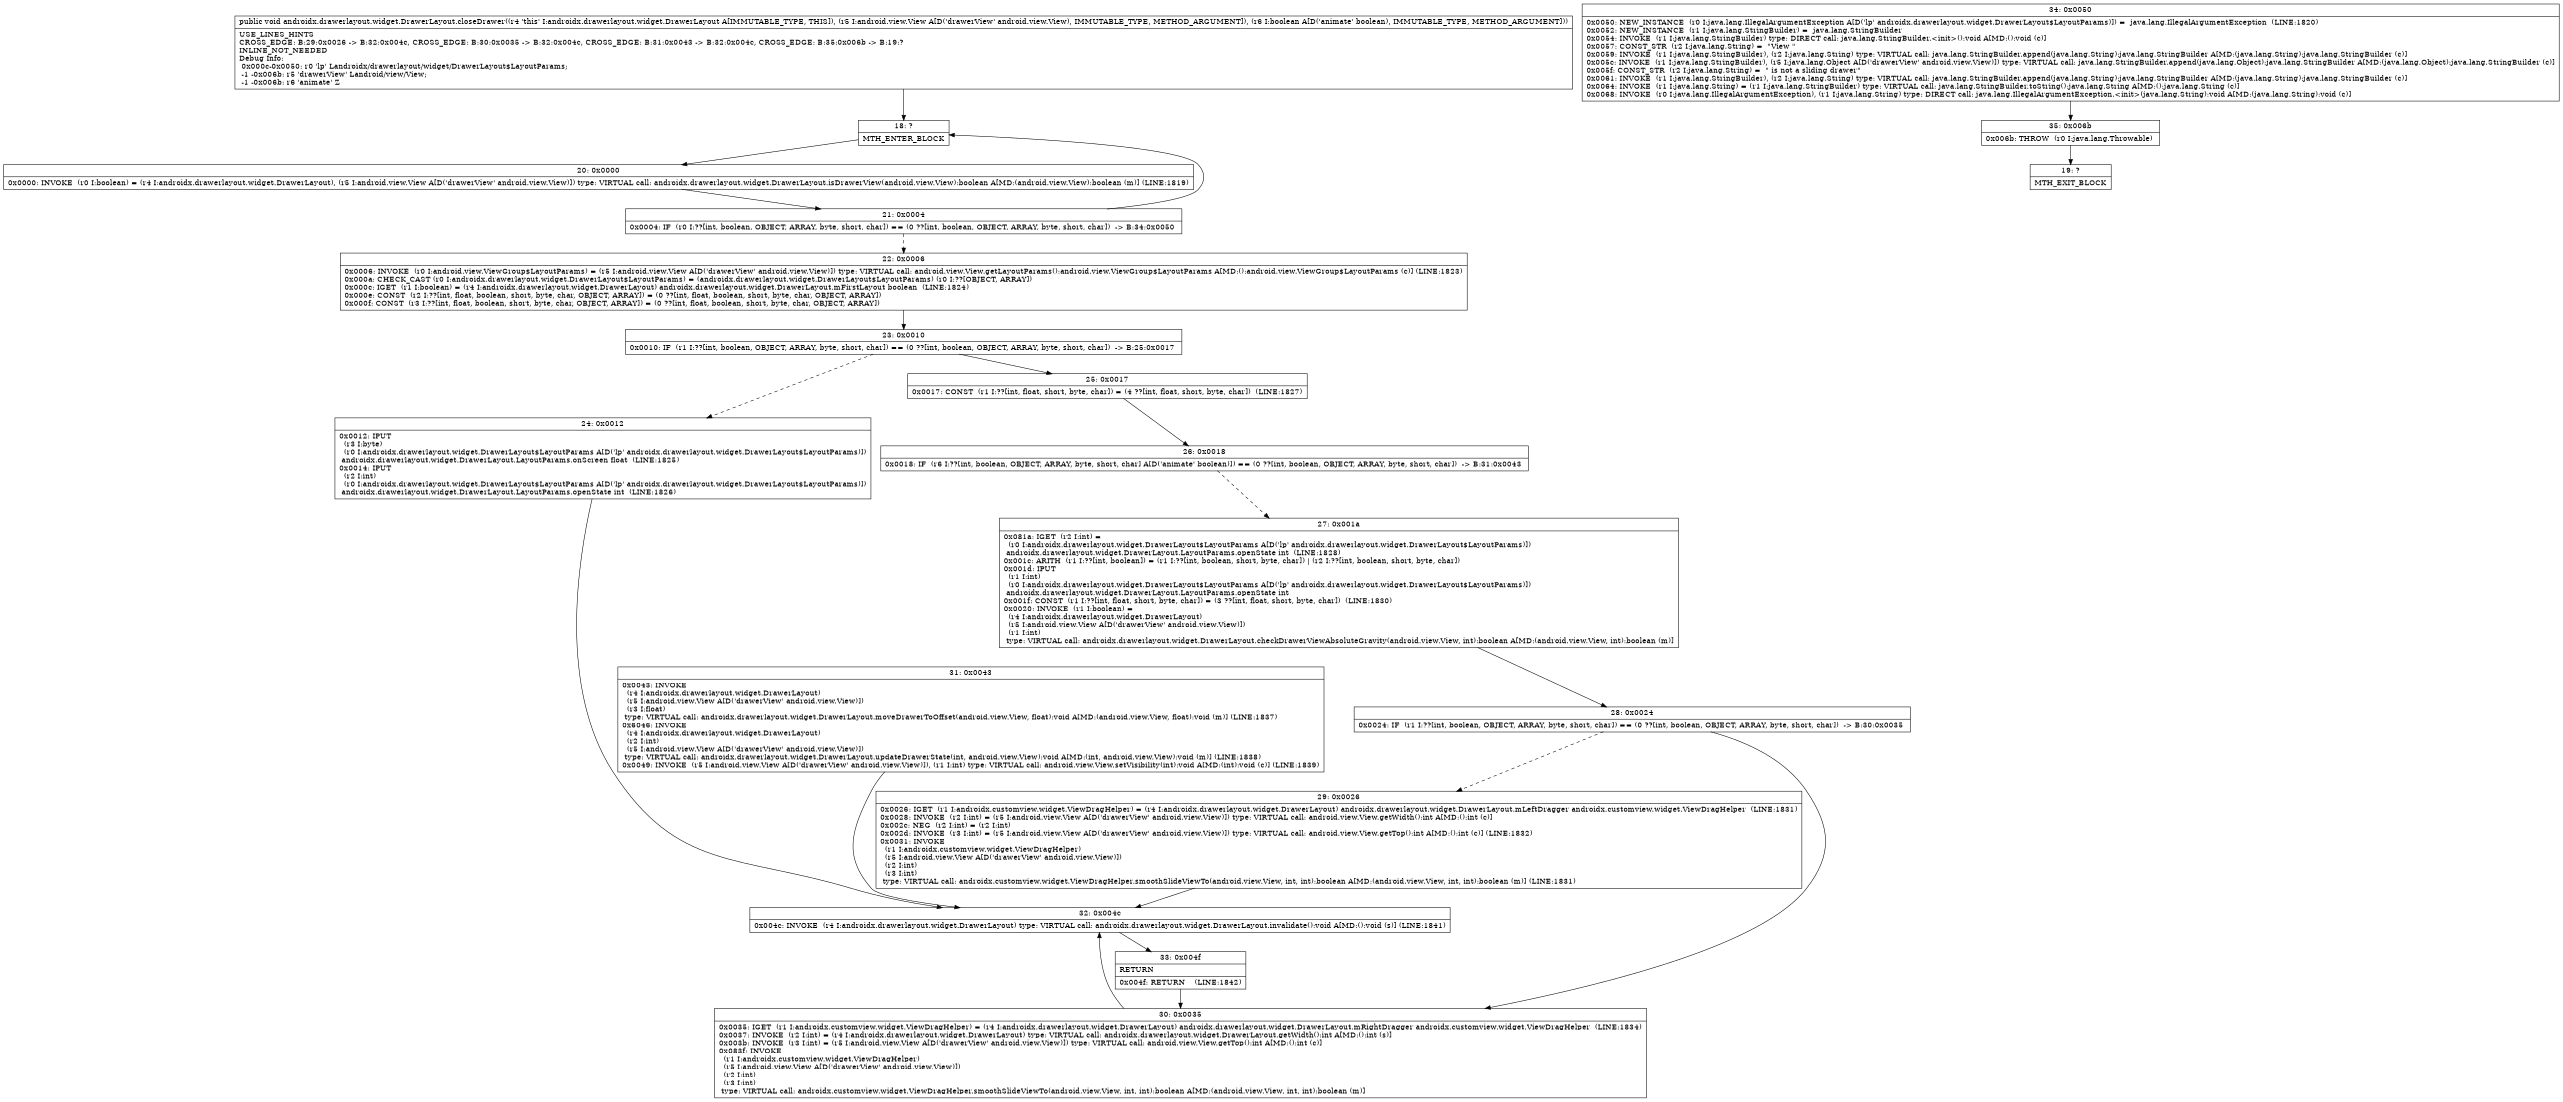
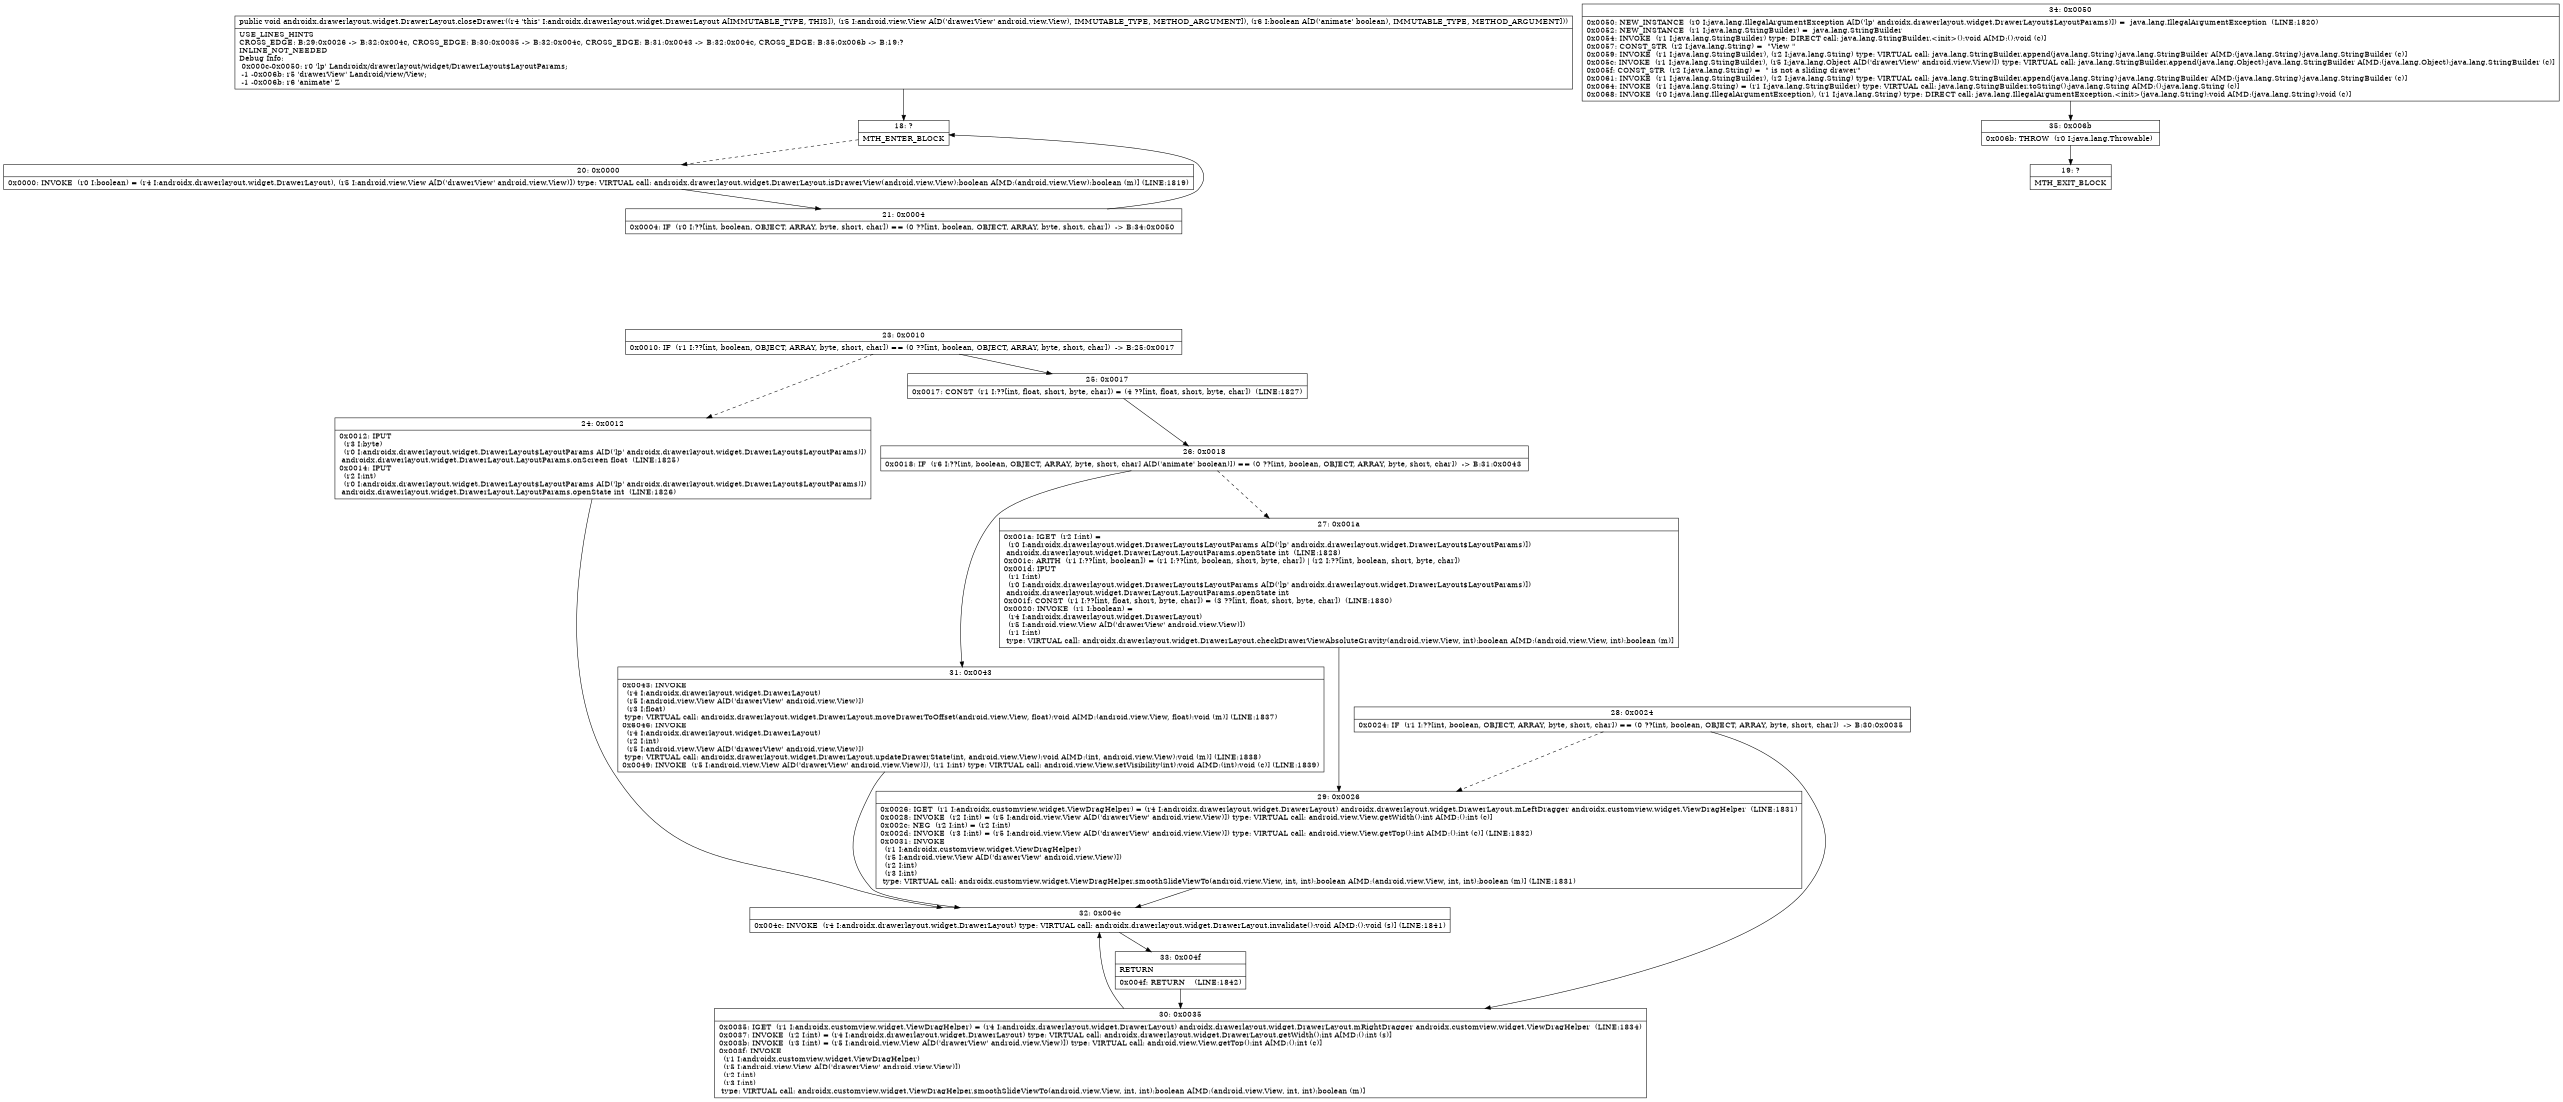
  digraph {
    node [shape=record]
    n1 [label="{18\:\ ?|MTH_ENTER_BLOCK\l}"]
    n2 [label="{20\:\ 0x0000|0x0000: INVOKE  (r0 I:boolean) = (r4 I:androidx.drawerlayout.widget.DrawerLayout), (r5 I:android.view.View A[D('drawerView' android.view.View)]) type: VIRTUAL call: androidx.drawerlayout.widget.DrawerLayout.isDrawerView(android.view.View):boolean A[MD:(android.view.View):boolean (m)] (LINE:1819)\l}"]
    n3 [label="{21\:\ 0x0004|0x0004: IF  (r0 I:??[int, boolean, OBJECT, ARRAY, byte, short, char]) == (0 ??[int, boolean, OBJECT, ARRAY, byte, short, char])  \-\> B:34:0x0050 \l}"]
-   n4 [label="{22\:\ 0x0006|0x0006: INVOKE  (r0 I:android.view.ViewGroup$LayoutParams) = (r5 I:android.view.View A[D('drawerView' android.view.View)]) type: VIRTUAL call: android.view.View.getLayoutParams():android.view.ViewGroup$LayoutParams A[MD:():android.view.ViewGroup$LayoutParams (c)] (LINE:1823)\l0x000a: CHECK_CAST (r0 I:androidx.drawerlayout.widget.DrawerLayout$LayoutParams) = (androidx.drawerlayout.widget.DrawerLayout$LayoutParams) (r0 I:??[OBJECT, ARRAY]) \l0x000c: IGET  (r1 I:boolean) = (r4 I:androidx.drawerlayout.widget.DrawerLayout) androidx.drawerlayout.widget.DrawerLayout.mFirstLayout boolean  (LINE:1824)\l0x000e: CONST  (r2 I:??[int, float, boolean, short, byte, char, OBJECT, ARRAY]) = (0 ??[int, float, boolean, short, byte, char, OBJECT, ARRAY]) \l0x000f: CONST  (r3 I:??[int, float, boolean, short, byte, char, OBJECT, ARRAY]) = (0 ??[int, float, boolean, short, byte, char, OBJECT, ARRAY]) \l}"]
    n5 [label="{23\:\ 0x0010|0x0010: IF  (r1 I:??[int, boolean, OBJECT, ARRAY, byte, short, char]) == (0 ??[int, boolean, OBJECT, ARRAY, byte, short, char])  \-\> B:25:0x0017 \l}"]
    n6 [label="{34\:\ 0x0050|0x0050: NEW_INSTANCE  (r0 I:java.lang.IllegalArgumentException A[D('lp' androidx.drawerlayout.widget.DrawerLayout$LayoutParams)]) =  java.lang.IllegalArgumentException  (LINE:1820)\l0x0052: NEW_INSTANCE  (r1 I:java.lang.StringBuilder) =  java.lang.StringBuilder \l0x0054: INVOKE  (r1 I:java.lang.StringBuilder) type: DIRECT call: java.lang.StringBuilder.\<init\>():void A[MD:():void (c)]\l0x0057: CONST_STR  (r2 I:java.lang.String) =  \"View \" \l0x0059: INVOKE  (r1 I:java.lang.StringBuilder), (r2 I:java.lang.String) type: VIRTUAL call: java.lang.StringBuilder.append(java.lang.String):java.lang.StringBuilder A[MD:(java.lang.String):java.lang.StringBuilder (c)]\l0x005c: INVOKE  (r1 I:java.lang.StringBuilder), (r5 I:java.lang.Object A[D('drawerView' android.view.View)]) type: VIRTUAL call: java.lang.StringBuilder.append(java.lang.Object):java.lang.StringBuilder A[MD:(java.lang.Object):java.lang.StringBuilder (c)]\l0x005f: CONST_STR  (r2 I:java.lang.String) =  \" is not a sliding drawer\" \l0x0061: INVOKE  (r1 I:java.lang.StringBuilder), (r2 I:java.lang.String) type: VIRTUAL call: java.lang.StringBuilder.append(java.lang.String):java.lang.StringBuilder A[MD:(java.lang.String):java.lang.StringBuilder (c)]\l0x0064: INVOKE  (r1 I:java.lang.String) = (r1 I:java.lang.StringBuilder) type: VIRTUAL call: java.lang.StringBuilder.toString():java.lang.String A[MD:():java.lang.String (c)]\l0x0068: INVOKE  (r0 I:java.lang.IllegalArgumentException), (r1 I:java.lang.String) type: DIRECT call: java.lang.IllegalArgumentException.\<init\>(java.lang.String):void A[MD:(java.lang.String):void (c)]\l}"]
    n7 [label="{35\:\ 0x006b|0x006b: THROW  (r0 I:java.lang.Throwable) \l}"]
    n8 [label="{24\:\ 0x0012|0x0012: IPUT  \l  (r3 I:byte)\l  (r0 I:androidx.drawerlayout.widget.DrawerLayout$LayoutParams A[D('lp' androidx.drawerlayout.widget.DrawerLayout$LayoutParams)])\l androidx.drawerlayout.widget.DrawerLayout.LayoutParams.onScreen float  (LINE:1825)\l0x0014: IPUT  \l  (r2 I:int)\l  (r0 I:androidx.drawerlayout.widget.DrawerLayout$LayoutParams A[D('lp' androidx.drawerlayout.widget.DrawerLayout$LayoutParams)])\l androidx.drawerlayout.widget.DrawerLayout.LayoutParams.openState int  (LINE:1826)\l}"]
    n9 [label="{25\:\ 0x0017|0x0017: CONST  (r1 I:??[int, float, short, byte, char]) = (4 ??[int, float, short, byte, char])  (LINE:1827)\l}"]
    n10 [label="{32\:\ 0x004c|0x004c: INVOKE  (r4 I:androidx.drawerlayout.widget.DrawerLayout) type: VIRTUAL call: androidx.drawerlayout.widget.DrawerLayout.invalidate():void A[MD:():void (s)] (LINE:1841)\l}"]
    n11 [label="{26\:\ 0x0018|0x0018: IF  (r6 I:??[int, boolean, OBJECT, ARRAY, byte, short, char] A[D('animate' boolean)]) == (0 ??[int, boolean, OBJECT, ARRAY, byte, short, char])  \-\> B:31:0x0043 \l}"]
    n12 [label="{33\:\ 0x004f|RETURN\l|0x004f: RETURN    (LINE:1842)\l}"]
-   n13 [label="{30\:\ 0x0035|0x0035: IGET  (r1 I:androidx.customview.widget.ViewDragHelper) = (r4 I:androidx.drawerlayout.widget.DrawerLayout) androidx.drawerlayout.widget.DrawerLayout.mRightDragger androidx.customview.widget.ViewDragHelper  (LINE:1834)\l0x0037: INVOKE  (r2 I:int) = (r4 I:androidx.drawerlayout.widget.DrawerLayout) type: VIRTUAL call: androidx.drawerlayout.widget.DrawerLayout.getWidth():int A[MD:():int (s)]\l0x003b: INVOKE  (r3 I:int) = (r5 I:android.view.View A[D('drawerView' android.view.View)]) type: VIRTUAL call: android.view.View.getTop():int A[MD:():int (c)]\l0x083f: INVOKE  \l  (r1 I:androidx.customview.widget.ViewDragHelper)\l  (r5 I:android.view.View A[D('drawerView' android.view.View)])\l  (r2 I:int)\l  (r3 I:int)\l type: VIRTUAL call: androidx.customview.widget.ViewDragHelper.smoothSlideViewTo(android.view.View, int, int):boolean A[MD:(android.view.View, int, int):boolean (m)]\l}"]
+   n13 [label="{30\:\ 0x0035|0x0035: IGET  (r1 I:androidx.customview.widget.ViewDragHelper) = (r4 I:androidx.drawerlayout.widget.DrawerLayout) androidx.drawerlayout.widget.DrawerLayout.mRightDragger androidx.customview.widget.ViewDragHelper  (LINE:1834)\l0x0037: INVOKE  (r2 I:int) = (r4 I:androidx.drawerlayout.widget.DrawerLayout) type: VIRTUAL call: androidx.drawerlayout.widget.DrawerLayout.getWidth():int A[MD:():int (s)]\l0x003b: INVOKE  (r3 I:int) = (r5 I:android.view.View A[D('drawerView' android.view.View)]) type: VIRTUAL call: android.view.View.getTop():int A[MD:():int (c)]\l0x003f: INVOKE  \l  (r1 I:androidx.customview.widget.ViewDragHelper)\l  (r5 I:android.view.View A[D('drawerView' android.view.View)])\l  (r2 I:int)\l  (r3 I:int)\l type: VIRTUAL call: androidx.customview.widget.ViewDragHelper.smoothSlideViewTo(android.view.View, int, int):boolean A[MD:(android.view.View, int, int):boolean (m)]\l}"]
    n14 [label="{19\:\ ?|MTH_EXIT_BLOCK\l}"]
-   n15 [label="{27\:\ 0x001a|0x081a: IGET  (r2 I:int) = \l  (r0 I:androidx.drawerlayout.widget.DrawerLayout$LayoutParams A[D('lp' androidx.drawerlayout.widget.DrawerLayout$LayoutParams)])\l androidx.drawerlayout.widget.DrawerLayout.LayoutParams.openState int  (LINE:1828)\l0x001c: ARITH  (r1 I:??[int, boolean]) = (r1 I:??[int, boolean, short, byte, char]) \| (r2 I:??[int, boolean, short, byte, char]) \l0x001d: IPUT  \l  (r1 I:int)\l  (r0 I:androidx.drawerlayout.widget.DrawerLayout$LayoutParams A[D('lp' androidx.drawerlayout.widget.DrawerLayout$LayoutParams)])\l androidx.drawerlayout.widget.DrawerLayout.LayoutParams.openState int \l0x001f: CONST  (r1 I:??[int, float, short, byte, char]) = (3 ??[int, float, short, byte, char])  (LINE:1830)\l0x0020: INVOKE  (r1 I:boolean) = \l  (r4 I:androidx.drawerlayout.widget.DrawerLayout)\l  (r5 I:android.view.View A[D('drawerView' android.view.View)])\l  (r1 I:int)\l type: VIRTUAL call: androidx.drawerlayout.widget.DrawerLayout.checkDrawerViewAbsoluteGravity(android.view.View, int):boolean A[MD:(android.view.View, int):boolean (m)]\l}"]
+   n15 [label="{27\:\ 0x001a|0x001a: IGET  (r2 I:int) = \l  (r0 I:androidx.drawerlayout.widget.DrawerLayout$LayoutParams A[D('lp' androidx.drawerlayout.widget.DrawerLayout$LayoutParams)])\l androidx.drawerlayout.widget.DrawerLayout.LayoutParams.openState int  (LINE:1828)\l0x001c: ARITH  (r1 I:??[int, boolean]) = (r1 I:??[int, boolean, short, byte, char]) \| (r2 I:??[int, boolean, short, byte, char]) \l0x001d: IPUT  \l  (r1 I:int)\l  (r0 I:androidx.drawerlayout.widget.DrawerLayout$LayoutParams A[D('lp' androidx.drawerlayout.widget.DrawerLayout$LayoutParams)])\l androidx.drawerlayout.widget.DrawerLayout.LayoutParams.openState int \l0x001f: CONST  (r1 I:??[int, float, short, byte, char]) = (3 ??[int, float, short, byte, char])  (LINE:1830)\l0x0020: INVOKE  (r1 I:boolean) = \l  (r4 I:androidx.drawerlayout.widget.DrawerLayout)\l  (r5 I:android.view.View A[D('drawerView' android.view.View)])\l  (r1 I:int)\l type: VIRTUAL call: androidx.drawerlayout.widget.DrawerLayout.checkDrawerViewAbsoluteGravity(android.view.View, int):boolean A[MD:(android.view.View, int):boolean (m)]\l}"]
    n16 [label="{31\:\ 0x0043|0x0043: INVOKE  \l  (r4 I:androidx.drawerlayout.widget.DrawerLayout)\l  (r5 I:android.view.View A[D('drawerView' android.view.View)])\l  (r3 I:float)\l type: VIRTUAL call: androidx.drawerlayout.widget.DrawerLayout.moveDrawerToOffset(android.view.View, float):void A[MD:(android.view.View, float):void (m)] (LINE:1837)\l0x6046: INVOKE  \l  (r4 I:androidx.drawerlayout.widget.DrawerLayout)\l  (r2 I:int)\l  (r5 I:android.view.View A[D('drawerView' android.view.View)])\l type: VIRTUAL call: androidx.drawerlayout.widget.DrawerLayout.updateDrawerState(int, android.view.View):void A[MD:(int, android.view.View):void (m)] (LINE:1838)\l0x0049: INVOKE  (r5 I:android.view.View A[D('drawerView' android.view.View)]), (r1 I:int) type: VIRTUAL call: android.view.View.setVisibility(int):void A[MD:(int):void (c)] (LINE:1839)\l}"]
    n17 [label="{28\:\ 0x0024|0x0024: IF  (r1 I:??[int, boolean, OBJECT, ARRAY, byte, short, char]) == (0 ??[int, boolean, OBJECT, ARRAY, byte, short, char])  \-\> B:30:0x0035 \l}"]
    n18 [label="{29\:\ 0x0026|0x0026: IGET  (r1 I:androidx.customview.widget.ViewDragHelper) = (r4 I:androidx.drawerlayout.widget.DrawerLayout) androidx.drawerlayout.widget.DrawerLayout.mLeftDragger androidx.customview.widget.ViewDragHelper  (LINE:1831)\l0x0028: INVOKE  (r2 I:int) = (r5 I:android.view.View A[D('drawerView' android.view.View)]) type: VIRTUAL call: android.view.View.getWidth():int A[MD:():int (c)]\l0x002c: NEG  (r2 I:int) = (r2 I:int) \l0x002d: INVOKE  (r3 I:int) = (r5 I:android.view.View A[D('drawerView' android.view.View)]) type: VIRTUAL call: android.view.View.getTop():int A[MD:():int (c)] (LINE:1832)\l0x0031: INVOKE  \l  (r1 I:androidx.customview.widget.ViewDragHelper)\l  (r5 I:android.view.View A[D('drawerView' android.view.View)])\l  (r2 I:int)\l  (r3 I:int)\l type: VIRTUAL call: androidx.customview.widget.ViewDragHelper.smoothSlideViewTo(android.view.View, int, int):boolean A[MD:(android.view.View, int, int):boolean (m)] (LINE:1831)\l}"]
    n19 [label="{public void androidx.drawerlayout.widget.DrawerLayout.closeDrawer((r4 'this' I:androidx.drawerlayout.widget.DrawerLayout A[IMMUTABLE_TYPE, THIS]), (r5 I:android.view.View A[D('drawerView' android.view.View), IMMUTABLE_TYPE, METHOD_ARGUMENT]), (r6 I:boolean A[D('animate' boolean), IMMUTABLE_TYPE, METHOD_ARGUMENT]))  | USE_LINES_HINTS\lCROSS_EDGE: B:29:0x0026 \-\> B:32:0x004c, CROSS_EDGE: B:30:0x0035 \-\> B:32:0x004c, CROSS_EDGE: B:31:0x0043 \-\> B:32:0x004c, CROSS_EDGE: B:35:0x006b \-\> B:19:?\lINLINE_NOT_NEEDED\lDebug Info:\l  0x000c\-0x0050: r0 'lp' Landroidx\/drawerlayout\/widget\/DrawerLayout$LayoutParams;\l  \-1 \-0x006b: r5 'drawerView' Landroid\/view\/View;\l  \-1 \-0x006b: r6 'animate' Z\l}"]
-   n1 -> n2
+   n1 -> n2 [style=dashed]
    n2 -> n3
    n3 -> n1
-   n3 -> n4 [style=dashed]
-   n4 -> n5
    n5 -> n8 [style=dashed]
    n5 -> n9
    n6 -> n7
    n7 -> n14
    n8 -> n10
    n9 -> n11
    n10 -> n12
    n11 -> n15 [style=dashed]
+   n11 -> n16
    n12 -> n13
    n13 -> n10
-   n15 -> n17
+   n15 -> n18
    n16 -> n10
    n17 -> n13
    n17 -> n18 [style=dashed]
    n18 -> n10
    n19 -> n1
  }
